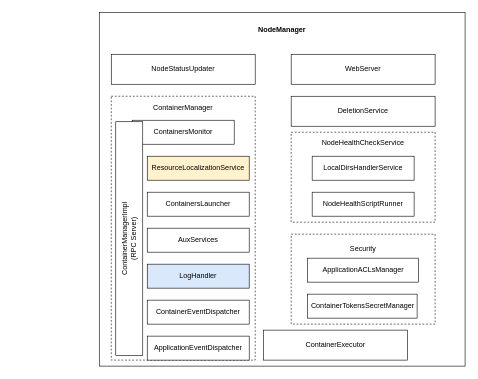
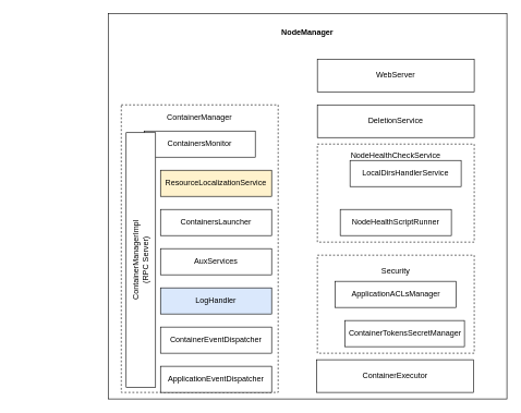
  <mxCell id="0" />
  <mxCell id="1" parent="0" />
  <mxCell id="2" value="&lt;b&gt;NodeManager&lt;br&gt;&lt;br&gt;&lt;br&gt;&lt;br&gt;&lt;br&gt;&lt;br&gt;&lt;br&gt;&lt;br&gt;&lt;br&gt;&lt;br&gt;&lt;br&gt;&lt;br&gt;&lt;br&gt;&lt;br&gt;&lt;br&gt;&lt;br&gt;&lt;br&gt;&lt;br&gt;&lt;br&gt;&lt;br&gt;&lt;br&gt;&lt;br&gt;&lt;br&gt;&lt;br&gt;&lt;br&gt;&lt;br&gt;&lt;br&gt;&lt;br&gt;&lt;br&gt;&lt;br&gt;&lt;br&gt;&lt;br&gt;&lt;br&gt;&lt;br&gt;&lt;br&gt;&lt;br&gt;&lt;br&gt;&lt;br&gt;&lt;/b&gt;" style="rounded=0;whiteSpace=wrap;html=1;" vertex="1" parent="1"><mxGeometry x="165" y="20" width="610" height="590" as="geometry" /></mxCell>
  <mxCell id="3" value="NodeHealthCheckService&lt;br&gt;&lt;br&gt;&lt;br&gt;&lt;br&gt;&lt;br&gt;&lt;br&gt;&lt;br&gt;&lt;br&gt;&lt;br&gt;" style="rounded=0;whiteSpace=wrap;html=1;dashed=1;" vertex="1" parent="1"><mxGeometry x="485" y="220" width="240" height="150" as="geometry" /></mxCell>
  <mxCell id="4" value="ContainerManager&lt;br&gt;&lt;br&gt;&lt;br&gt;&lt;br&gt;&lt;br&gt;&lt;br&gt;&lt;br&gt;&lt;br&gt;&lt;br&gt;&lt;br&gt;&lt;br&gt;&lt;br&gt;&lt;br&gt;&lt;br&gt;&lt;br&gt;&lt;br&gt;&lt;br&gt;&lt;br&gt;&lt;br&gt;&lt;br&gt;&lt;br&gt;&lt;br&gt;&lt;br&gt;&lt;br&gt;&lt;br&gt;&lt;br&gt;&lt;br&gt;&lt;br&gt;&lt;br&gt;" style="rounded=0;whiteSpace=wrap;html=1;dashed=1;" vertex="1" parent="1"><mxGeometry x="185" y="160" width="240" height="440" as="geometry" /></mxCell>
- <mxCell id="5" value="NodeStatusUpdater" style="rounded=0;whiteSpace=wrap;html=1;" vertex="1" parent="1"><mxGeometry x="185" y="90" width="240" height="50" as="geometry" /></mxCell>
  <mxCell id="6" value="ContainersMonitor" style="rounded=0;whiteSpace=wrap;html=1;" vertex="1" parent="1"><mxGeometry x="220" y="200" width="170" height="40" as="geometry" /></mxCell>
  <mxCell id="7" value="ResourceLocalizationService" style="rounded=0;whiteSpace=wrap;html=1;fillColor=#fff2cc;" vertex="1" parent="1"><mxGeometry x="245" y="260" width="170" height="40" as="geometry" /></mxCell>
  <mxCell id="8" value="ContainersLauncher" style="rounded=0;whiteSpace=wrap;html=1;" vertex="1" parent="1"><mxGeometry x="245" y="320" width="170" height="40" as="geometry" /></mxCell>
  <mxCell id="9" value="AuxServices" style="rounded=0;whiteSpace=wrap;html=1;" vertex="1" parent="1"><mxGeometry x="245" y="380" width="170" height="40" as="geometry" /></mxCell>
  <mxCell id="10" value="LogHandler" style="rounded=0;whiteSpace=wrap;html=1;fillColor=#dae8fc;" vertex="1" parent="1"><mxGeometry x="245" y="440" width="170" height="40" as="geometry" /></mxCell>
  <mxCell id="11" value="ContainerEventDispatcher" style="rounded=0;whiteSpace=wrap;html=1;" vertex="1" parent="1"><mxGeometry x="245" y="500" width="170" height="40" as="geometry" /></mxCell>
  <mxCell id="12" value="ApplicationEventDispatcher" style="rounded=0;whiteSpace=wrap;html=1;" vertex="1" parent="1"><mxGeometry x="245" y="560" width="170" height="40" as="geometry" /></mxCell>
  <mxCell id="13" value="WebServer" style="rounded=0;whiteSpace=wrap;html=1;" vertex="1" parent="1"><mxGeometry x="485" y="90" width="240" height="50" as="geometry" /></mxCell>
  <mxCell id="14" value="DeletionService" style="rounded=0;whiteSpace=wrap;html=1;" vertex="1" parent="1"><mxGeometry x="485" y="160" width="240" height="50" as="geometry" /></mxCell>
- <mxCell id="15" value="LocalDirsHandlerService" style="rounded=0;whiteSpace=wrap;html=1;" vertex="1" parent="1"><mxGeometry x="520" y="260" width="170" height="40" as="geometry" /></mxCell>
+ <mxCell id="15" value="LocalDirsHandlerService" style="rounded=0;whiteSpace=wrap;html=1;" vertex="1" parent="1"><mxGeometry x="535" y="245" width="170" height="40" as="geometry" /></mxCell>
  <mxCell id="16" value="NodeHealthScriptRunner" style="rounded=0;whiteSpace=wrap;html=1;" vertex="1" parent="1"><mxGeometry x="520" y="320" width="170" height="40" as="geometry" /></mxCell>
  <mxCell id="17" value="Security&lt;br&gt;&lt;br&gt;&lt;br&gt;&lt;br&gt;&lt;br&gt;&lt;br&gt;&lt;br&gt;&lt;br&gt;" style="rounded=0;whiteSpace=wrap;html=1;dashed=1;" vertex="1" parent="1"><mxGeometry x="485" y="390" width="240" height="150" as="geometry" /></mxCell>
  <mxCell id="18" value="ApplicationACLsManager" style="rounded=0;whiteSpace=wrap;html=1;" vertex="1" parent="1"><mxGeometry x="512.5" y="430" width="185" height="40" as="geometry" /></mxCell>
- <mxCell id="19" value="ContainerTokensSecretManager" style="rounded=0;whiteSpace=wrap;html=1;" vertex="1" parent="1"><mxGeometry x="512.5" y="490" width="182.5" height="40" as="geometry" /></mxCell>
- <mxCell id="20" value="ContainerExecutor" style="rounded=0;whiteSpace=wrap;html=1;" vertex="1" parent="1"><mxGeometry x="438.75" y="550" width="240" height="50" as="geometry" /></mxCell>
+ <mxCell id="19" value="ContainerTokensSecretManager" style="rounded=0;whiteSpace=wrap;html=1;" vertex="1" parent="1"><mxGeometry x="527.5" y="490" width="182.5" height="40" as="geometry" /></mxCell>
+ <mxCell id="20" value="ContainerExecutor" style="rounded=0;whiteSpace=wrap;html=1;" vertex="1" parent="1"><mxGeometry x="483.75" y="550" width="240" height="50" as="geometry" /></mxCell>
  <mxCell id="21" value="ContainerManagerImpl&lt;br&gt;(RPC Server)" style="rounded=0;whiteSpace=wrap;html=1;direction=east;rotation=-90;" vertex="1" parent="1"><mxGeometry x="20" y="375" width="390" height="45" as="geometry" /></mxCell>
